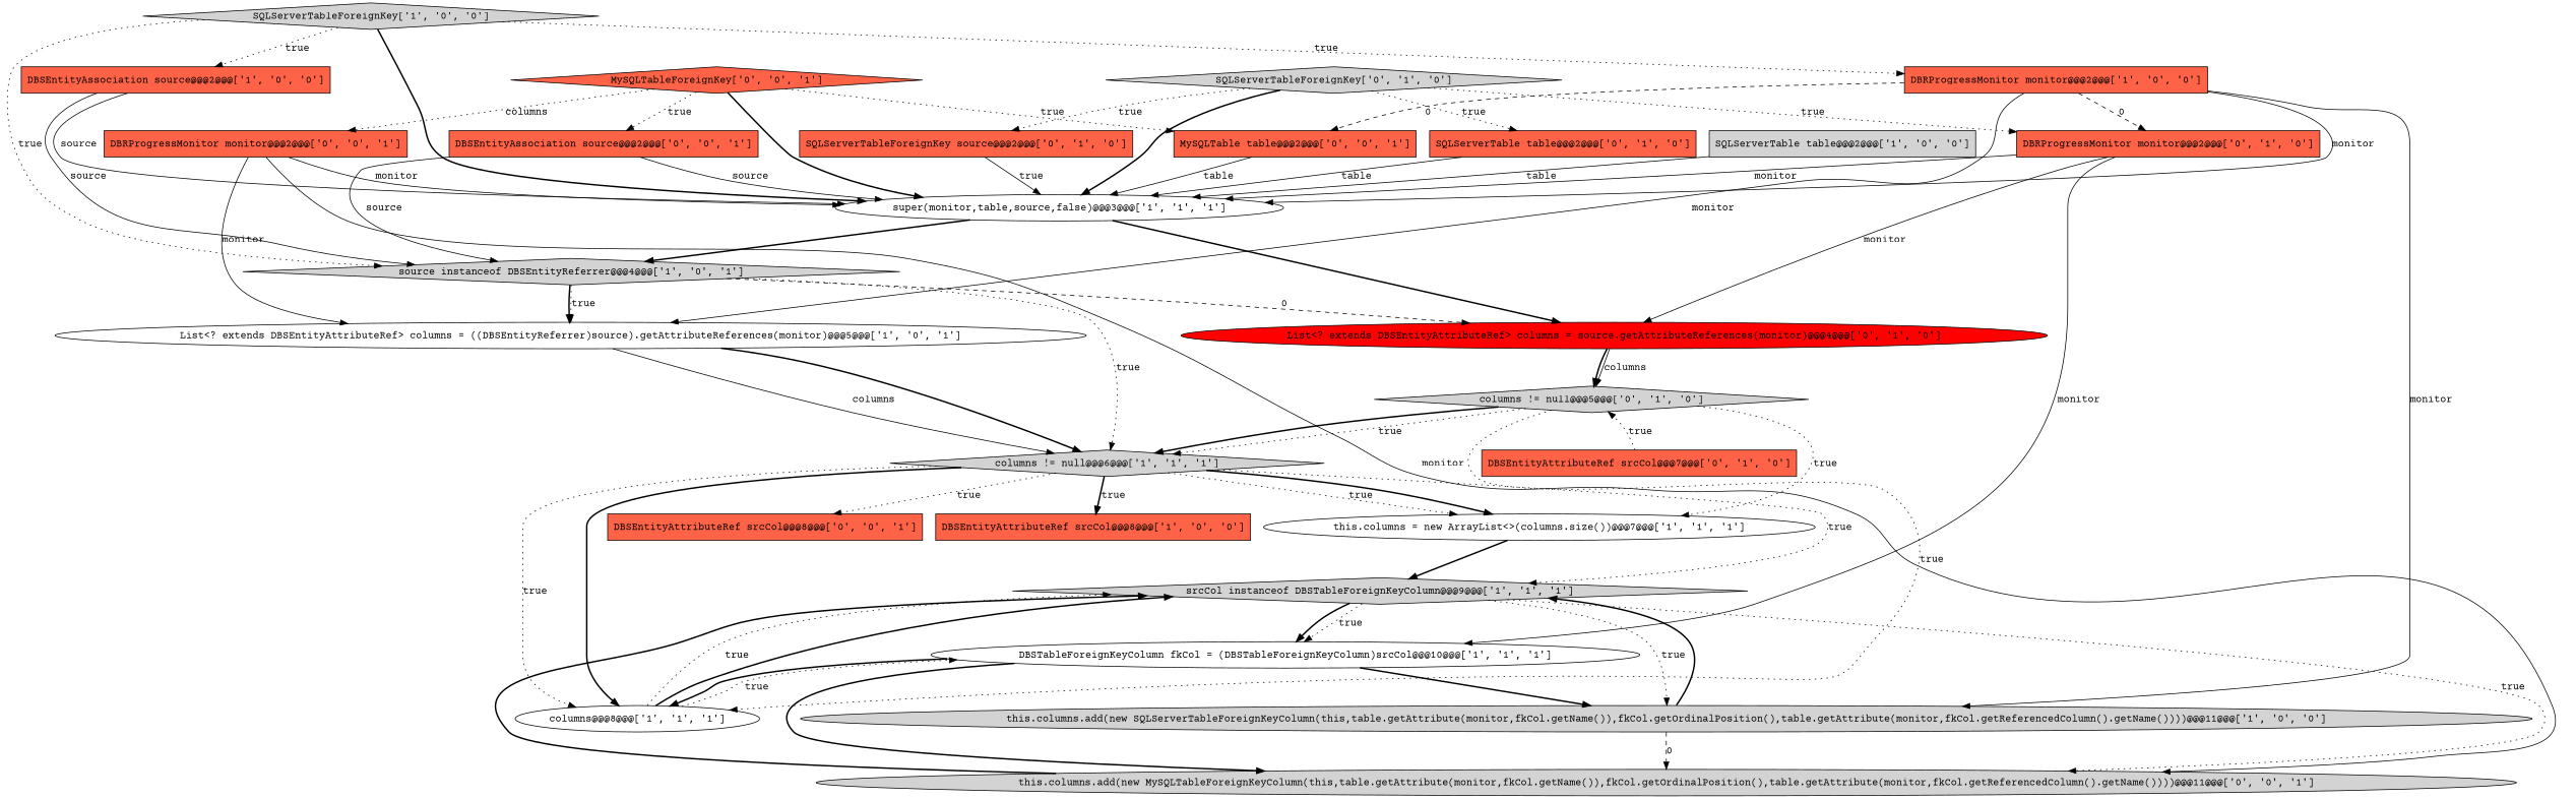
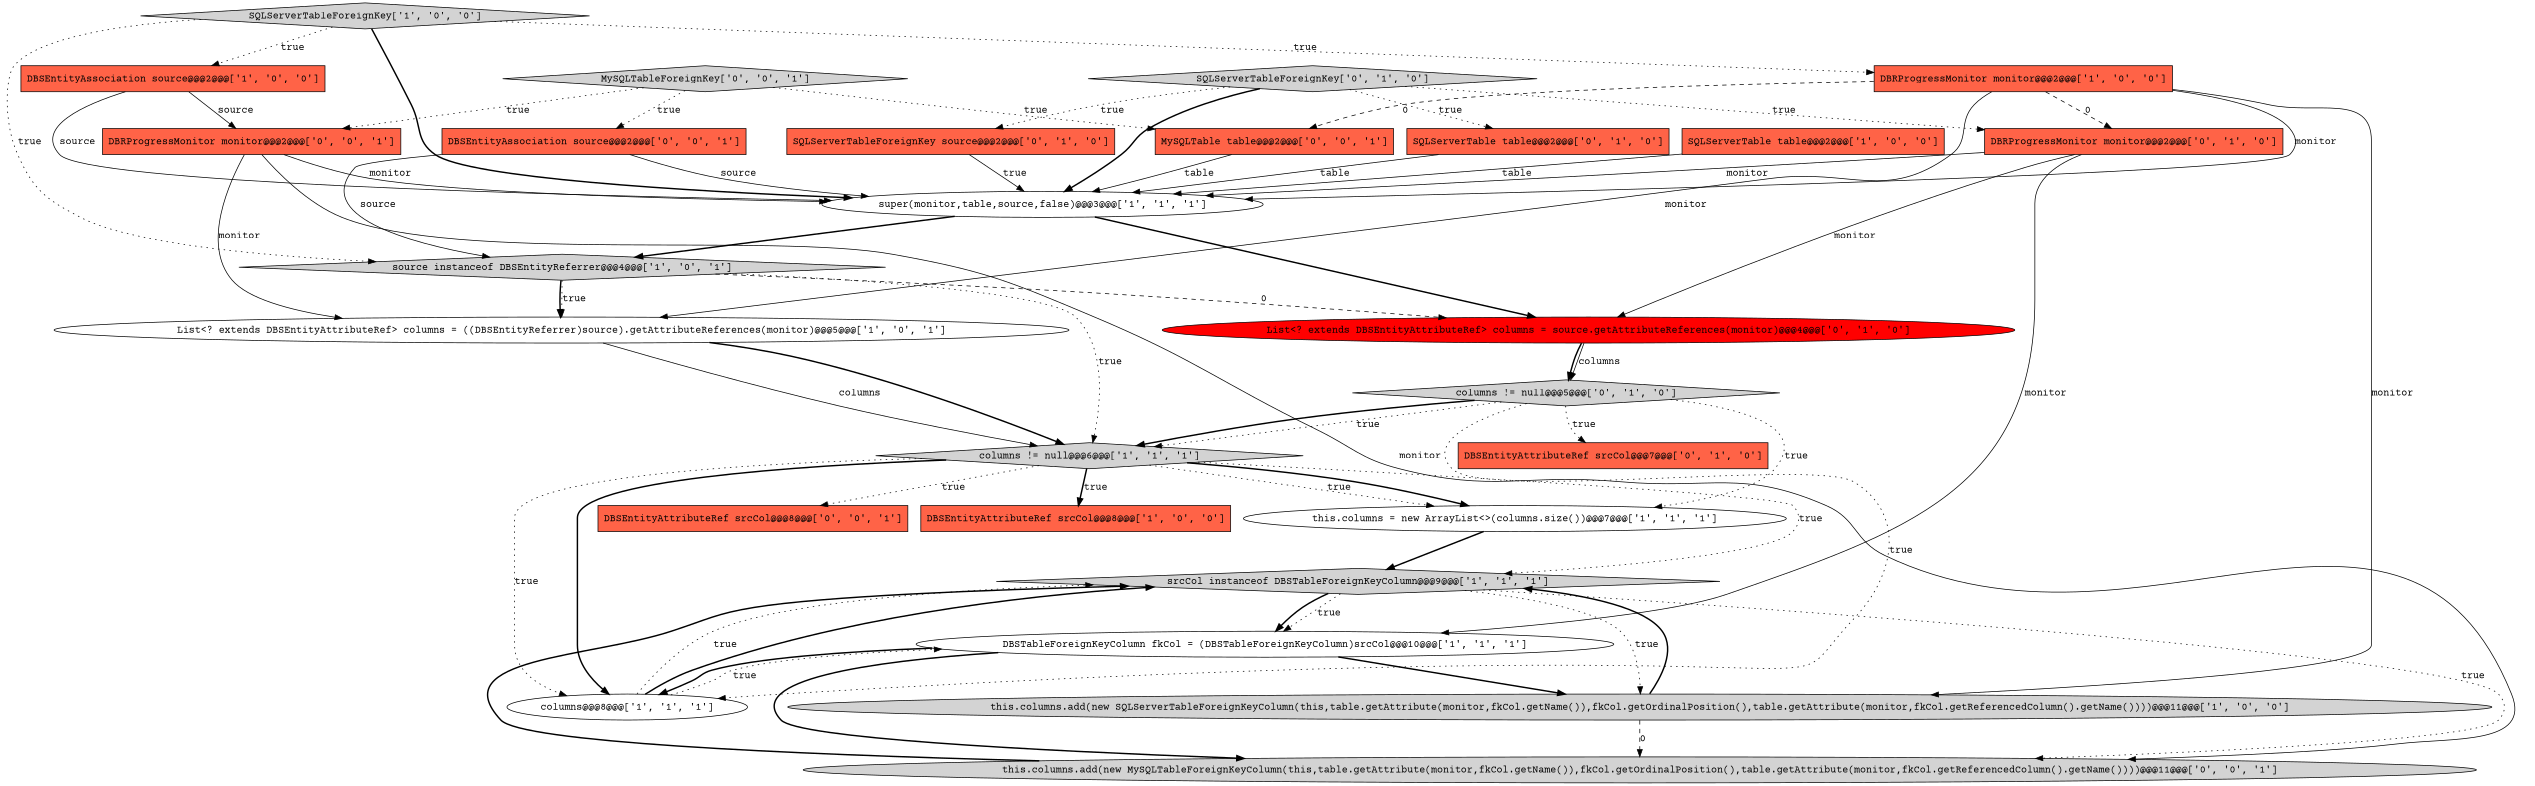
  digraph {
    fontname="Courier Prime"
    node [fillcolor=tomato fontname="Courier Prime" shape=box style=filled]
    edge [fontname="Courier Prime" style=dotted]
    n1 [fillcolor=lightgray label="columns != null@@@5@@@['0', '1', '0']" shape=diamond]
    n2 [label="DBSEntityAttributeRef srcCol@@@7@@@['0', '1', '0']"]
    n3 [fillcolor=lightgray label="columns != null@@@6@@@['1', '1', '1']" shape=diamond]
    n4 [fillcolor=white label="this.columns = new ArrayList<>(columns.size())@@@7@@@['1', '1', '1']" shape=ellipse]
    n5 [fillcolor=white label="columns@@@8@@@['1', '1', '1']" shape=ellipse]
    n6 [fillcolor=lightgray label="srcCol instanceof DBSTableForeignKeyColumn@@@9@@@['1', '1', '1']" shape=diamond]
    n7 [label="DBSEntityAttributeRef srcCol@@@8@@@['0', '0', '1']"]
    n8 [label="DBSEntityAttributeRef srcCol@@@8@@@['1', '0', '0']"]
    n9 [fillcolor=white label="DBSTableForeignKeyColumn fkCol = (DBSTableForeignKeyColumn)srcCol@@@10@@@['1', '1', '1']" shape=ellipse]
    n10 [label="DBRProgressMonitor monitor@@@2@@@['0', '1', '0']"]
    n11 [fillcolor=white label="super(monitor,table,source,false)@@@3@@@['1', '1', '1']" shape=ellipse]
    n12 [fillcolor=red label="List<? extends DBSEntityAttributeRef> columns = source.getAttributeReferences(monitor)@@@4@@@['0', '1', '0']" shape=ellipse]
    n13 [fillcolor=lightgray label="this.columns.add(new MySQLTableForeignKeyColumn(this,table.getAttribute(monitor,fkCol.getName()),fkCol.getOrdinalPosition(),table.getAttribute(monitor,fkCol.getReferencedColumn().getName())))@@@11@@@['0', '0', '1']" shape=ellipse]
    n14 [fillcolor=lightgray label="this.columns.add(new SQLServerTableForeignKeyColumn(this,table.getAttribute(monitor,fkCol.getName()),fkCol.getOrdinalPosition(),table.getAttribute(monitor,fkCol.getReferencedColumn().getName())))@@@11@@@['1', '0', '0']" shape=ellipse]
    n15 [fillcolor=lightgray label="source instanceof DBSEntityReferrer@@@4@@@['1', '0', '1']" shape=diamond]
    n16 [label="DBSEntityAssociation source@@@2@@@['0', '0', '1']"]
    n17 [fillcolor=white label="List<? extends DBSEntityAttributeRef> columns = ((DBSEntityReferrer)source).getAttributeReferences(monitor)@@@5@@@['1', '0', '1']" shape=ellipse]
    n18 [label="DBSEntityAssociation source@@@2@@@['1', '0', '0']"]
    n19 [label="DBRProgressMonitor monitor@@@2@@@['1', '0', '0']"]
    n20 [label="MySQLTable table@@@2@@@['0', '0', '1']"]
    n21 [label="SQLServerTable table@@@2@@@['0', '1', '0']"]
    n22 [label="SQLServerTableForeignKey source@@@2@@@['0', '1', '0']"]
    n23 [fillcolor=lightgray label="SQLServerTableForeignKey['1', '0', '0']" shape=diamond]
-   n24 [fillcolor=lightgray label="SQLServerTable table@@@2@@@['1', '0', '0']"]
+   n24 [label="SQLServerTable table@@@2@@@['1', '0', '0']"]
    n25 [label="DBRProgressMonitor monitor@@@2@@@['0', '0', '1']"]
    n26 [fillcolor=lightgray label="SQLServerTableForeignKey['0', '1', '0']" shape=diamond]
-   n27 [label="MySQLTableForeignKey['0', '0', '1']" shape=diamond]
-   n2 -> n1 [label=true]
+   n27 [fillcolor=lightgray label="MySQLTableForeignKey['0', '0', '1']" shape=diamond]
+   n1 -> n2 [label=true]
    n1 -> n3 [label=true]
    n1 -> n3 [style=bold]
    n1 -> n4 [label=true]
    n1 -> n5 [label=true]
    n3 -> n4 [label=true]
    n3 -> n4 [style=bold]
    n3 -> n5 [style=bold]
    n3 -> n5 [label=true]
    n3 -> n6 [label=true]
    n3 -> n7 [label=true]
    n3 -> n8 [label=true style=bold]
    n4 -> n6 [style=bold]
    n5 -> n6 [style=bold]
    n5 -> n6 [label=true]
    n5 -> n9 [label=true]
    n6 -> n9 [label=true]
    n6 -> n9 [style=bold]
    n6 -> n13 [label=true]
    n6 -> n14 [label=true]
    n9 -> n5 [style=bold]
    n9 -> n13 [style=bold]
    n9 -> n14 [style=bold]
    n10 -> n9 [label=monitor style=solid]
    n10 -> n11 [label=monitor style=solid]
    n10 -> n12 [label=monitor style=solid]
    n11 -> n12 [style=bold]
    n11 -> n15 [style=bold]
    n12 -> n1 [style=bold]
    n12 -> n1 [label=columns style=solid]
    n13 -> n6 [style=bold]
    n14 -> n6 [style=bold]
    n14 -> n13 [label=0 style=dashed]
    n15 -> n3 [label=true]
    n15 -> n12 [label=0 style=dashed]
    n15 -> n17 [label=true]
    n15 -> n17 [style=bold]
    n16 -> n11 [label=source style=solid]
    n16 -> n15 [label=source style=solid]
    n17 -> n3 [style=bold]
    n17 -> n3 [label=columns style=solid]
    n18 -> n11 [label=source style=solid]
-   n18 -> n15 [label=source style=solid]
+   n18 -> n25 [label=source style=solid]
    n19 -> n10 [label=0 style=dashed]
    n19 -> n11 [label=monitor style=solid]
    n19 -> n14 [label=monitor style=solid]
    n19 -> n17 [label=monitor style=solid]
    n19 -> n20 [label=0 style=dashed]
    n20 -> n11 [label=table style=solid]
    n21 -> n11 [label=table style=solid]
    n22 -> n11 [label=true style=solid]
    n23 -> n11 [style=bold]
    n23 -> n15 [label=true]
    n23 -> n18 [label=true]
    n23 -> n19 [label=true]
    n24 -> n11 [label=table style=solid]
    n25 -> n11 [label=monitor style=solid]
    n25 -> n13 [label=monitor style=solid]
    n25 -> n17 [label=monitor style=solid]
    n26 -> n10 [label=true]
    n26 -> n11 [style=bold]
    n26 -> n21 [label=true]
    n26 -> n22 [label=true]
-   n27 -> n11 [style=bold]
    n27 -> n16 [label=true]
    n27 -> n20 [label=true]
-   n27 -> n25 [label=columns]
+   n27 -> n25 [label=true]
  }
